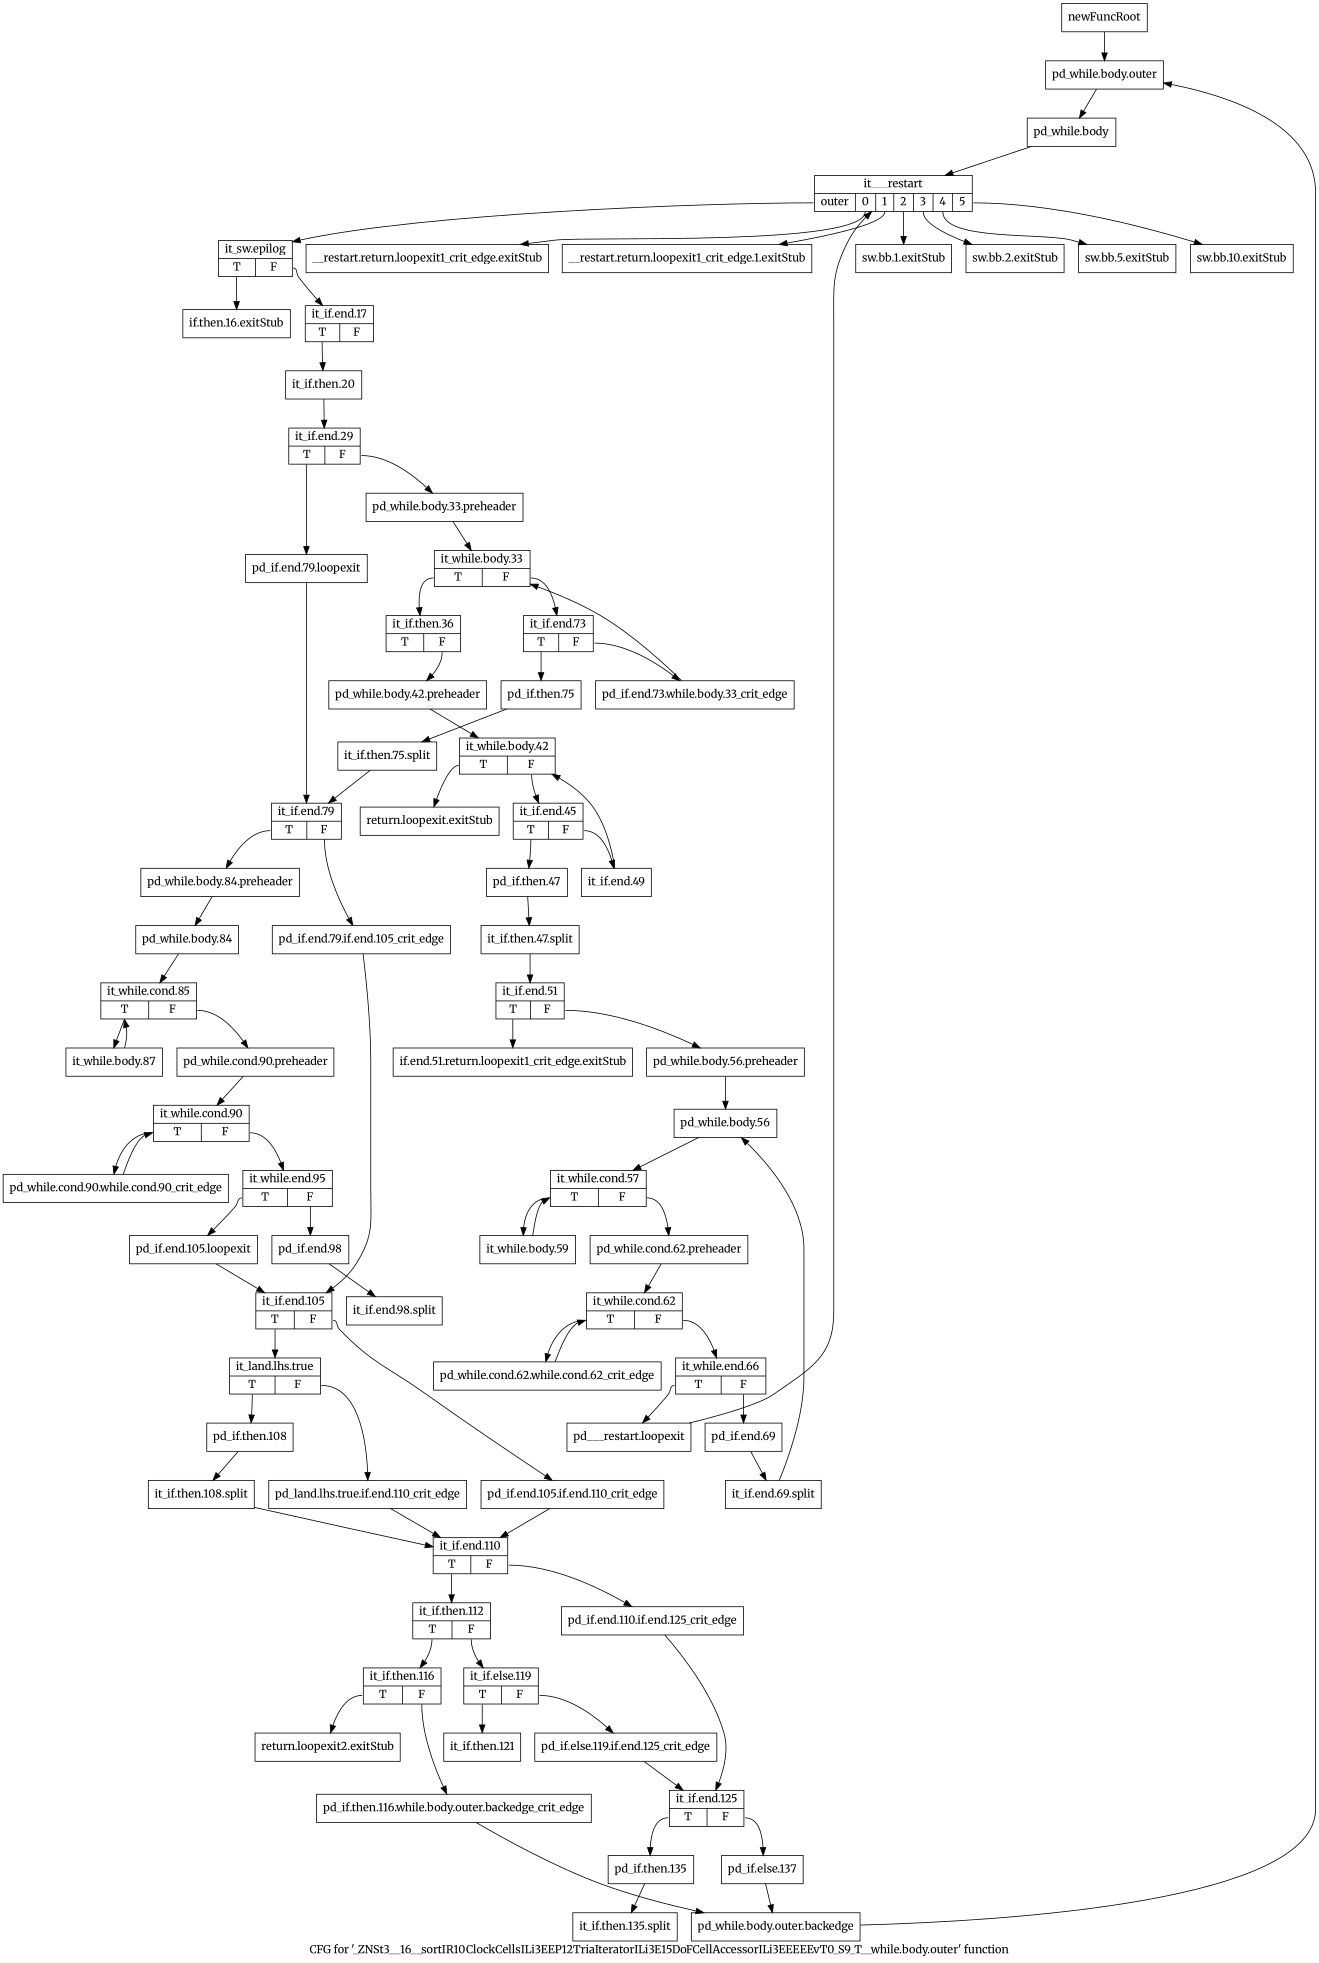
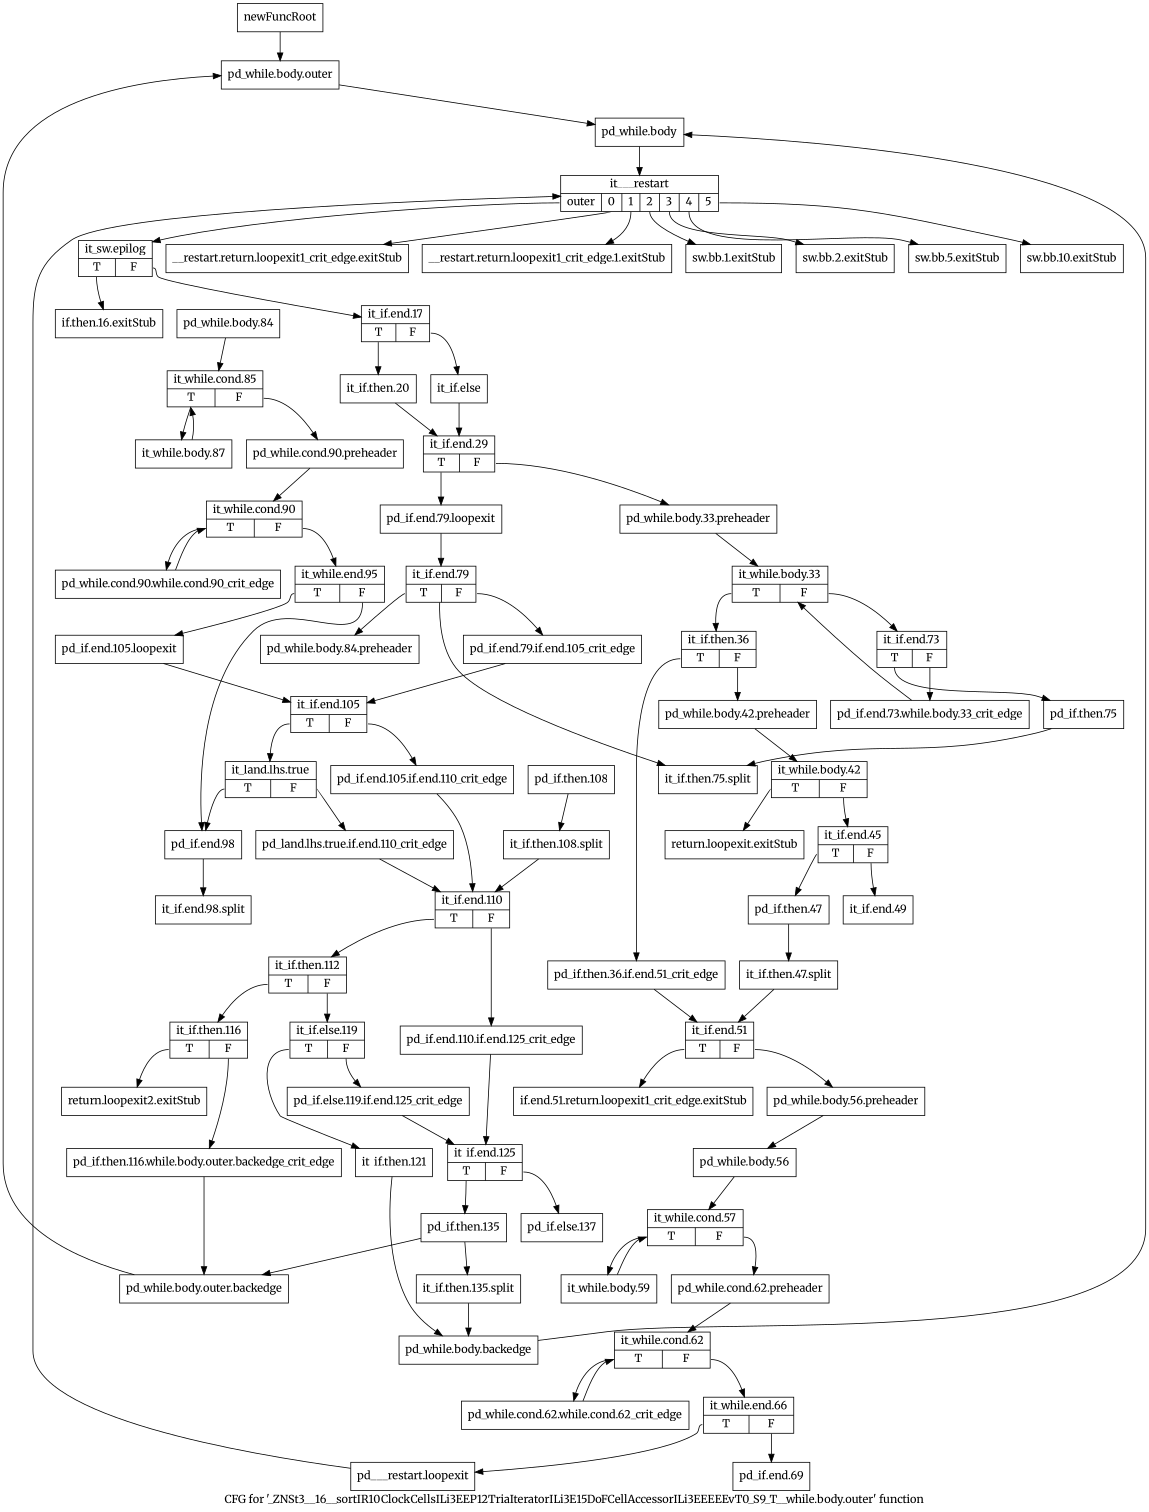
  digraph {
    fontname=Merriweather
    label="CFG for '_ZNSt3__16__sortIR10ClockCellsILi3EEP12TriaIteratorILi3E15DoFCellAccessorILi3EEEEEvT0_S9_T__while.body.outer' function"
    node [fontname=Merriweather shape=record]
    edge [fontname=Merriweather]
    n1 [label="{newFuncRoot}"]
    n2 [label="{pd_while.body.outer}"]
    n3 [label="{pd_while.body}"]
    n4 [label="{it___restart|{<s0>outer|<s1>0|<s2>1|<s3>2|<s4>3|<s5>4|<s6>5}}"]
    n5 [label="{__restart.return.loopexit1_crit_edge.exitStub}"]
    n6 [label="{__restart.return.loopexit1_crit_edge.1.exitStub}"]
    n7 [label="{sw.bb.1.exitStub}"]
    n8 [label="{sw.bb.2.exitStub}"]
    n9 [label="{sw.bb.5.exitStub}"]
    n10 [label="{sw.bb.10.exitStub}"]
    n11 [label="{if.then.16.exitStub}"]
    n12 [label="{return.loopexit.exitStub}"]
    n13 [label="{if.end.51.return.loopexit1_crit_edge.exitStub}"]
    n14 [label="{return.loopexit2.exitStub}"]
    n15 [label="{it_sw.epilog|{<s0>T|<s1>F}}"]
    n16 [label="{it_if.end.17|{<s0>T|<s1>F}}"]
    n17 [label="{it_if.then.20}"]
+   n18 [label="{it_if.else}"]
    n19 [label="{it_if.end.29|{<s0>T|<s1>F}}"]
    n20 [label="{pd_if.end.79.loopexit}"]
    n21 [label="{pd_while.body.33.preheader}"]
    n22 [label="{it_if.end.79|{<s0>T|<s1>F}}"]
    n23 [label="{it_while.body.33|{<s0>T|<s1>F}}"]
    n24 [label="{pd_while.body.84.preheader}"]
    n25 [label="{pd_if.end.79.if.end.105_crit_edge}"]
    n26 [label="{it_if.then.36|{<s0>T|<s1>F}}"]
    n27 [label="{it_if.end.73|{<s0>T|<s1>F}}"]
+   n28 [label="{pd_if.then.36.if.end.51_crit_edge}"]
    n29 [label="{pd_while.body.42.preheader}"]
    n30 [label="{pd_if.then.75}"]
    n31 [label="{pd_if.end.73.while.body.33_crit_edge}"]
    n32 [label="{it_if.end.51|{<s0>T|<s1>F}}"]
    n33 [label="{it_while.body.42|{<s0>T|<s1>F}}"]
    n34 [label="{it_if.then.75.split}"]
    n35 [label="{pd_while.body.84}"]
    n36 [label="{it_if.end.105|{<s0>T|<s1>F}}"]
    n37 [label="{pd_while.body.56.preheader}"]
    n38 [label="{it_if.end.45|{<s0>T|<s1>F}}"]
    n39 [label="{pd_if.then.47}"]
    n40 [label="{it_if.end.49}"]
    n41 [label="{it_if.then.47.split}"]
    n42 [label="{pd_while.body.56}"]
    n43 [label="{it_while.cond.57|{<s0>T|<s1>F}}"]
    n44 [label="{it_while.body.59}"]
    n45 [label="{pd_while.cond.62.preheader}"]
    n46 [label="{it_while.cond.62|{<s0>T|<s1>F}}"]
    n47 [label="{pd_while.cond.62.while.cond.62_crit_edge}"]
    n48 [label="{it_while.end.66|{<s0>T|<s1>F}}"]
    n49 [label="{pd___restart.loopexit}"]
    n50 [label="{pd_if.end.69}"]
-   n51 [label="{it_if.end.69.split}"]
    n52 [label="{it_while.cond.85|{<s0>T|<s1>F}}"]
    n53 [label="{it_land.lhs.true|{<s0>T|<s1>F}}"]
    n54 [label="{pd_if.end.105.if.end.110_crit_edge}"]
    n55 [label="{pd_if.then.108}"]
    n56 [label="{pd_land.lhs.true.if.end.110_crit_edge}"]
    n57 [label="{it_if.end.110|{<s0>T|<s1>F}}"]
    n58 [label="{it_while.body.87}"]
    n59 [label="{pd_while.cond.90.preheader}"]
    n60 [label="{it_while.cond.90|{<s0>T|<s1>F}}"]
    n61 [label="{pd_while.cond.90.while.cond.90_crit_edge}"]
    n62 [label="{it_while.end.95|{<s0>T|<s1>F}}"]
    n63 [label="{pd_if.end.105.loopexit}"]
    n64 [label="{pd_if.end.98}"]
    n65 [label="{it_if.end.98.split}"]
    n66 [label="{it_if.then.108.split}"]
    n67 [label="{it_if.then.112|{<s0>T|<s1>F}}"]
    n68 [label="{pd_if.end.110.if.end.125_crit_edge}"]
    n69 [label="{it_if.then.116|{<s0>T|<s1>F}}"]
    n70 [label="{it_if.else.119|{<s0>T|<s1>F}}"]
    n71 [label="{it_if.end.125|{<s0>T|<s1>F}}"]
    n72 [label="{pd_if.then.116.while.body.outer.backedge_crit_edge}"]
    n73 [label="{it_if.then.121}"]
    n74 [label="{pd_if.else.119.if.end.125_crit_edge}"]
    n75 [label="{pd_if.then.135}"]
    n76 [label="{pd_if.else.137}"]
    n77 [label="{it_if.then.135.split}"]
    n78 [label="{pd_while.body.outer.backedge}"]
+   n79 [label="{pd_while.body.backedge}"]
    n1 -> n2
    n2 -> n3
    n3 -> n4
    n4 -> n5 [tailport=s1]
    n4 -> n6 [tailport=s2]
    n4 -> n7 [tailport=s3]
    n4 -> n8 [tailport=s4]
    n4 -> n9 [tailport=s5]
    n4 -> n10 [tailport=s6]
    n4 -> n15 [tailport=s0]
    n15 -> n11 [tailport=s0]
    n15 -> n16 [tailport=s1]
    n16 -> n17 [tailport=s0]
+   n16 -> n18 [tailport=s1]
    n17 -> n19
+   n18 -> n19
    n19 -> n20 [tailport=s0]
    n19 -> n21 [tailport=s1]
    n20 -> n22
    n21 -> n23
    n22 -> n24 [tailport=s0]
    n22 -> n25 [tailport=s1]
    n23 -> n26 [tailport=s0]
    n23 -> n27 [tailport=s1]
-   n24 -> n35
    n25 -> n36
+   n26 -> n28 [tailport=s0]
    n26 -> n29 [tailport=s1]
    n27 -> n30 [tailport=s0]
    n27 -> n31 [tailport=s1]
+   n28 -> n32
    n29 -> n33
    n30 -> n34
    n31 -> n23
    n32 -> n13 [tailport=s0]
    n32 -> n37 [tailport=s1]
    n33 -> n12 [tailport=s0]
    n33 -> n38 [tailport=s1]
-   n34 -> n22
+   n22 -> n34
    n35 -> n52
    n36 -> n53 [tailport=s0]
    n36 -> n54 [tailport=s1]
    n37 -> n42
    n38 -> n39 [tailport=s0]
    n38 -> n40 [tailport=s1]
    n39 -> n41
-   n40 -> n33
    n41 -> n32
    n42 -> n43
    n43 -> n44 [tailport=s0]
    n43 -> n45 [tailport=s1]
    n44 -> n43
    n45 -> n46
    n46 -> n47 [tailport=s0]
    n46 -> n48 [tailport=s1]
    n47 -> n46
    n48 -> n49 [tailport=s0]
    n48 -> n50 [tailport=s1]
    n49 -> n4
-   n50 -> n51
-   n51 -> n42
    n52 -> n58 [tailport=s0]
    n52 -> n59 [tailport=s1]
-   n53 -> n55 [tailport=s0]
+   n53 -> n64 [tailport=s0]
    n53 -> n56 [tailport=s1]
    n54 -> n57
    n55 -> n66
    n56 -> n57
    n57 -> n67 [tailport=s0]
    n57 -> n68 [tailport=s1]
    n58 -> n52
    n59 -> n60
    n60 -> n61 [tailport=s0]
    n60 -> n62 [tailport=s1]
    n61 -> n60
    n62 -> n63 [tailport=s0]
    n62 -> n64 [tailport=s1]
    n63 -> n36
    n64 -> n65
    n66 -> n57
    n67 -> n69 [tailport=s0]
    n67 -> n70 [tailport=s1]
    n68 -> n71
    n69 -> n14 [tailport=s0]
    n69 -> n72 [tailport=s1]
    n70 -> n73 [tailport=s0]
    n70 -> n74 [tailport=s1]
    n71 -> n75 [tailport=s0]
    n71 -> n76 [tailport=s1]
    n72 -> n78
+   n73 -> n79
    n74 -> n71
    n75 -> n77
-   n76 -> n78
+   n75 -> n78
+   n77 -> n79
    n78 -> n2
+   n79 -> n3
  }
